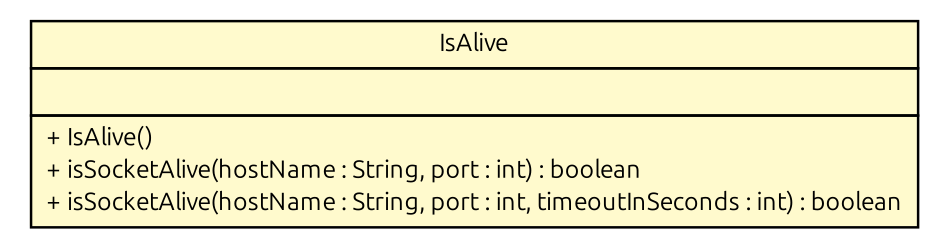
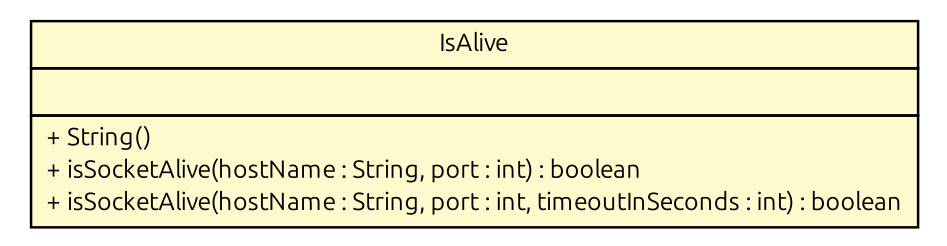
  digraph {
    nodesep=0.25
    ranksep=0.5
    fontname=Ubuntu
-   n1 [fontcolor=black fontname=Ubuntu fontsize=10.0 label=<<table title="cn.home1.test.IsAlive" border="0" cellborder="1" cellspacing="0" cellpadding="2" port="p" bgcolor="lemonChiffon" href="./IsAlive.html"> 		<tr><td><table border="0" cellspacing="0" cellpadding="1"> <tr><td align="center" balign="center"> IsAlive </td></tr> 		</table></td></tr> 		<tr><td><table border="0" cellspacing="0" cellpadding="1"> <tr><td align="left" balign="left">  </td></tr> 		</table></td></tr> 		<tr><td><table border="0" cellspacing="0" cellpadding="1"> <tr><td align="left" balign="left"> + IsAlive() </td></tr> <tr><td align="left" balign="left"> + isSocketAlive(hostName : String, port : int) : boolean </td></tr> <tr><td align="left" balign="left"> + isSocketAlive(hostName : String, port : int, timeoutInSeconds : int) : boolean </td></tr> 		</table></td></tr> 		</table>> shape=plaintext]
+   n1 [fontcolor=black fontname=Ubuntu fontsize=10.0 label=<<table title="cn.home1.test.IsAlive" border="0" cellborder="1" cellspacing="0" cellpadding="2" port="p" bgcolor="lemonChiffon" href="./IsAlive.html"> 		<tr><td><table border="0" cellspacing="0" cellpadding="1"> <tr><td align="center" balign="center"> IsAlive </td></tr> 		</table></td></tr> 		<tr><td><table border="0" cellspacing="0" cellpadding="1"> <tr><td align="left" balign="left">  </td></tr> 		</table></td></tr> 		<tr><td><table border="0" cellspacing="0" cellpadding="1"> <tr><td align="left" balign="left"> + String() </td></tr> <tr><td align="left" balign="left"> + isSocketAlive(hostName : String, port : int) : boolean </td></tr> <tr><td align="left" balign="left"> + isSocketAlive(hostName : String, port : int, timeoutInSeconds : int) : boolean </td></tr> 		</table></td></tr> 		</table>> shape=plaintext]
  }
